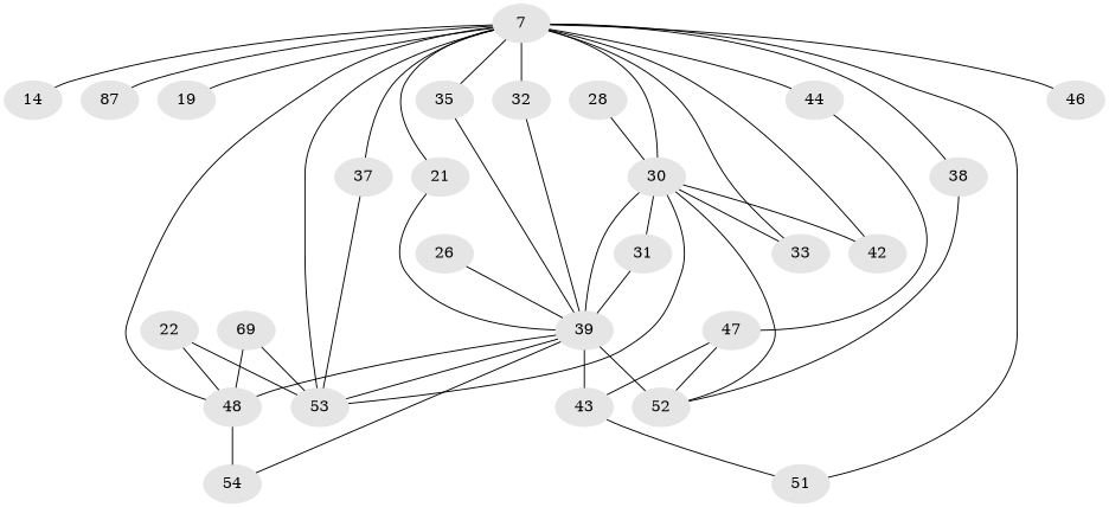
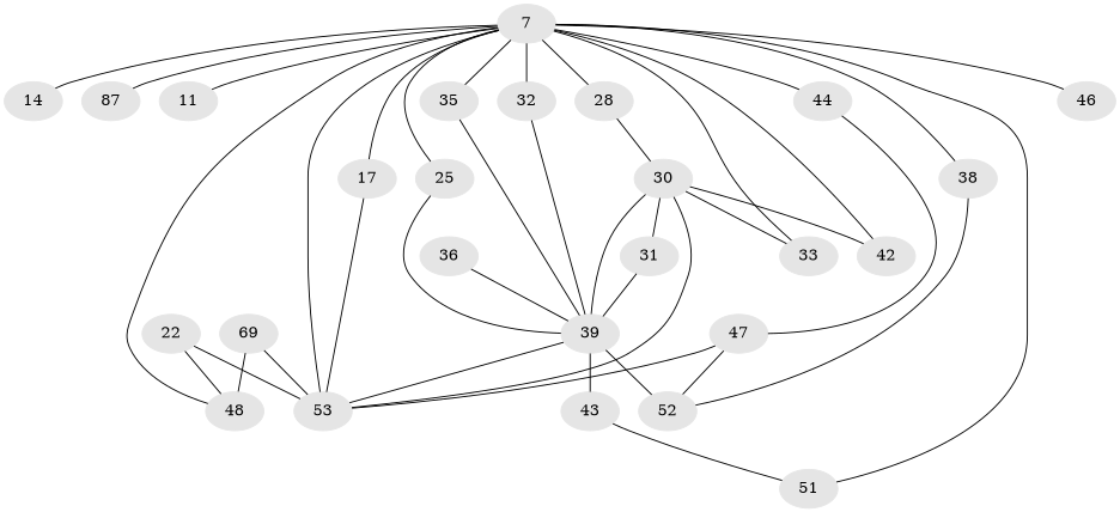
  graph {
    node [color=gray90 style=filled]
    7 [super="+2+5"]
    14
    n3 [label=87]
-   19
-   25 [label=21]
+   19 [label=11]
+   25
    30 [super="+13+15+9"]
    33
    35 [super="+34"]
-   37
+   37 [label=17]
    38
    42
    44 [super="+21"]
    46
    48 [super="+16"]
    51
    53 [super="+24+49+10"]
    32
    39 [super="+11+18+8"]
    31
    52 [super="+50"]
    43
-   54 [super="+45"]
    47 [super="+26"]
    22
    28
    n26 [label=69]
-   36 [label=26]
+   36
    7 -- 14 [weight=2]
    7 -- n3 [weight=2]
    7 -- 19 [weight=2]
    7 -- 25
-   7 -- 30 [weight=10]
+   7 -- 28 [weight=10]
    7 -- 33
    7 -- 35 [weight=2]
    7 -- 37
    7 -- 38
    7 -- 42
    7 -- 44 [weight=3]
    7 -- 46 [weight=2]
    7 -- 48 [weight=2]
    7 -- 51
    7 -- 53 [weight=10]
    7 -- 32 [weight=10]
    25 -- 39
    30 -- 33
    30 -- 42
    30 -- 53 [weight=4]
    30 -- 39 [weight=6]
    30 -- 31
-   30 -- 52 [weight=2]
    35 -- 39
    37 -- 53
    38 -- 52
    44 -- 47
-   48 -- 54 [weight=2]
    32 -- 39
-   39 -- 48
    39 -- 53 [weight=6]
    39 -- 52 [weight=5]
    39 -- 43 [weight=2]
-   39 -- 54
    31 -- 39
    43 -- 51
-   47 -- 43
+   47 -- 53
    47 -- 52
    22 -- 48
    22 -- 53
    28 -- 30 [weight=2]
    n26 -- 48
    n26 -- 53
    36 -- 39
  }
